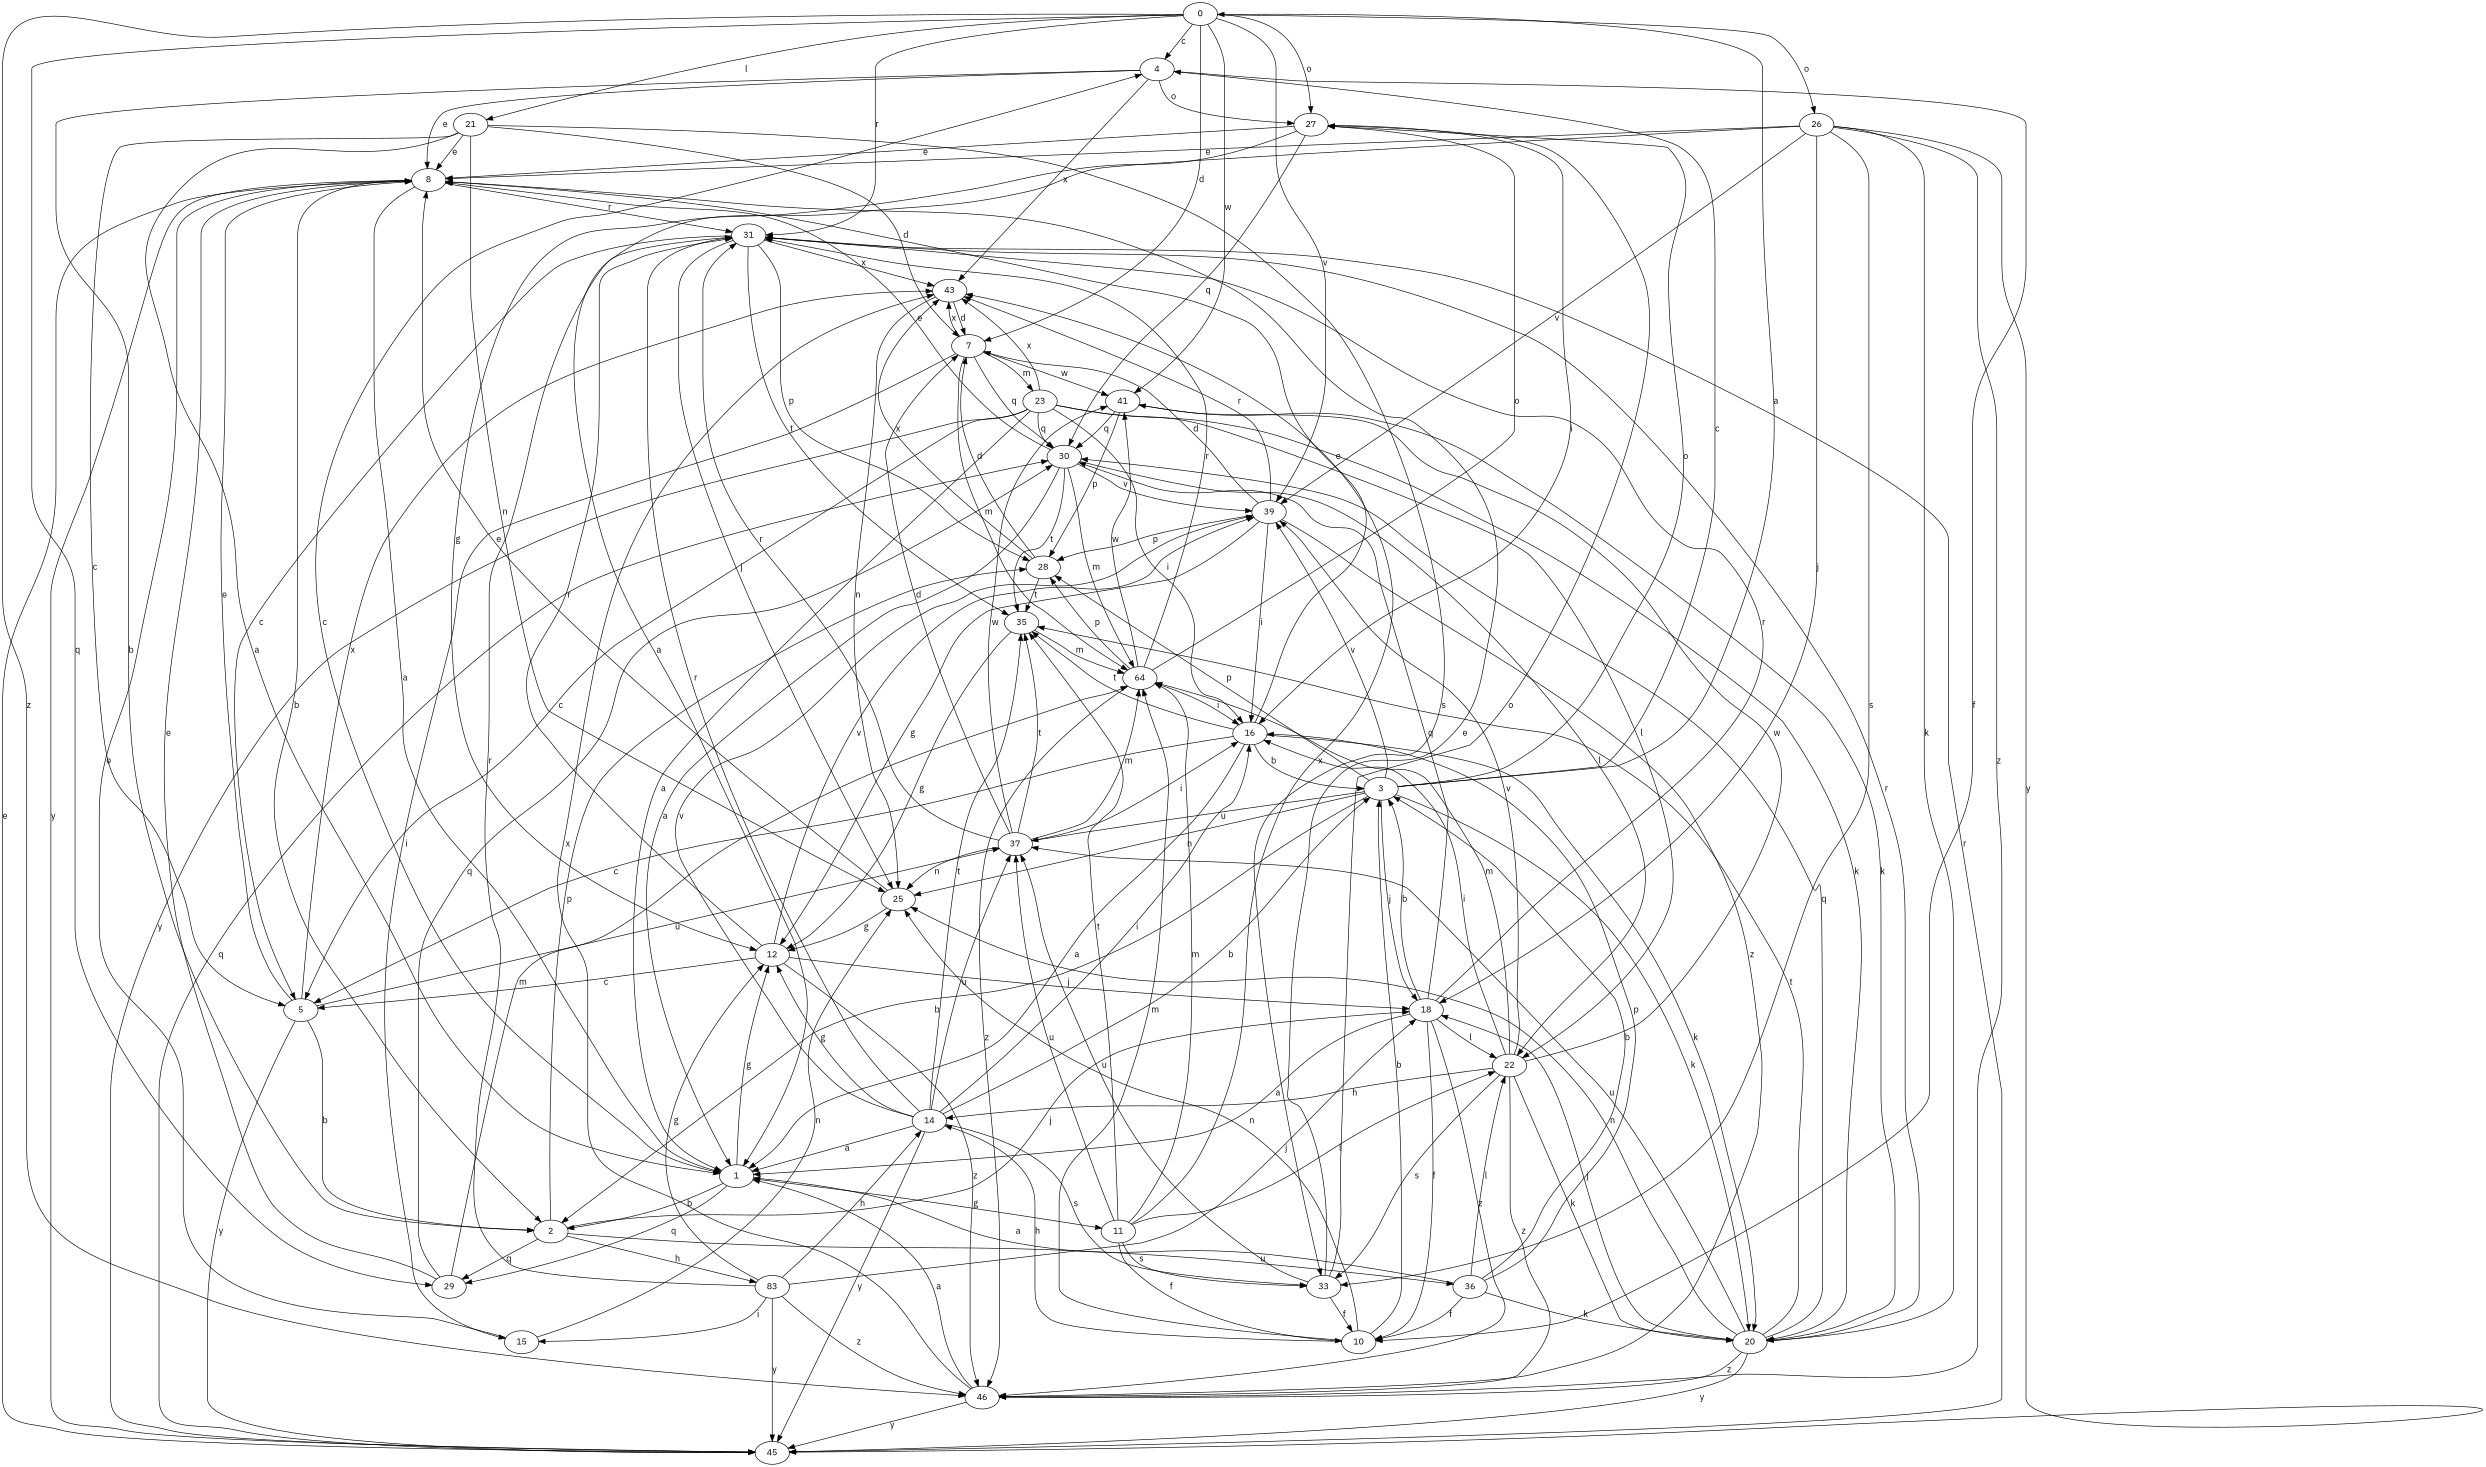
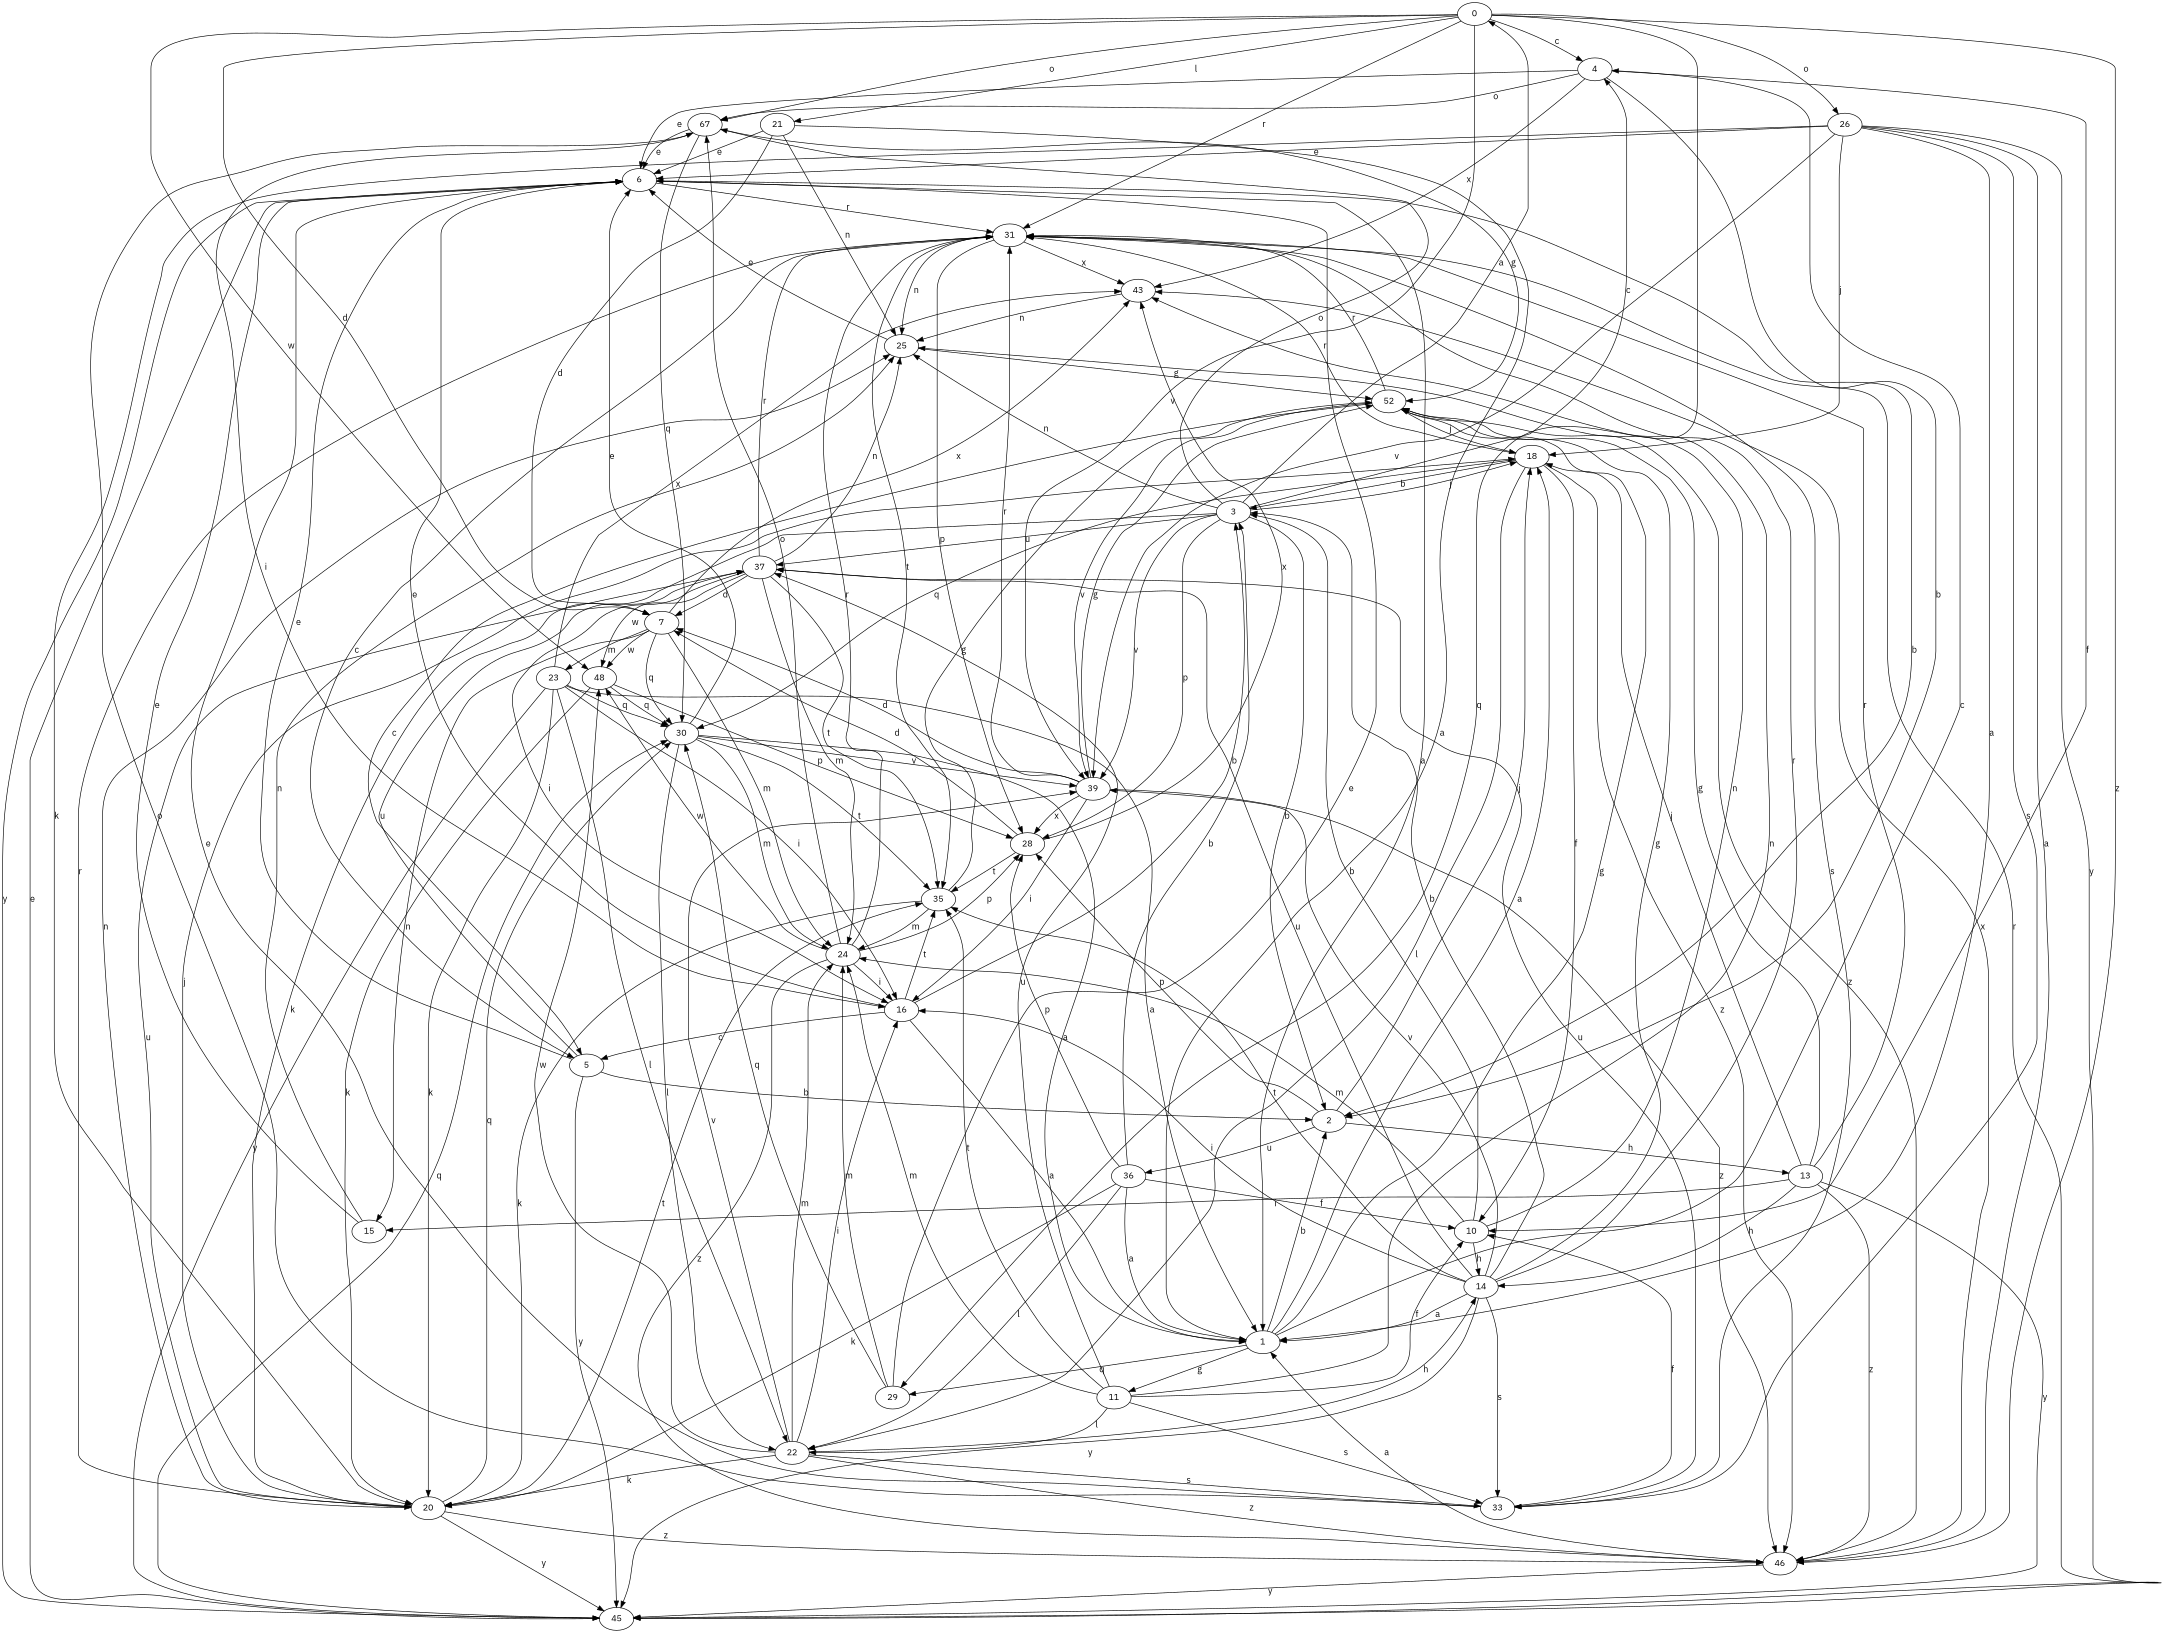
  strict digraph {
    fontname="IBM Plex Sans"
    node [fontname="IBM Plex Sans"]
    edge [fontname="IBM Plex Sans"]
    0
    4
    7
    21
    26
-   27
+   27 [label=67]
    29
    n8 [label=31]
    39
-   41
+   41 [label=48]
    46
    2
-   8
+   8 [label=6]
    10
    43
    15
    23
-   24 [label=64]
+   24
    30
    1
    25
    5
    33
    18
    20
    45
-   12
+   12 [label=52]
    16
    28
    35
    11
-   13 [label=83]
+   13
    36
    37
    22
    14
    3
    0 -> 4 [label=c]
    0 -> 7 [label=d]
    0 -> 21 [label=l]
    0 -> 26 [label=o]
    0 -> 27 [label=o]
    0 -> 29 [label=q]
    0 -> n8 [label=r]
    0 -> 39 [label=v]
    0 -> 41 [label=w]
    0 -> 46 [label=z]
    4 -> 27 [label=o]
    4 -> 2 [label=b]
    4 -> 8 [label=e]
    4 -> 10 [label=f]
    4 -> 43 [label=x]
    7 -> 41 [label=w]
    7 -> 43 [label=x]
-   7 -> 15 [label=i]
+   7 -> 15 [label=n]
    7 -> 23 [label=m]
    7 -> 24 [label=m]
    7 -> 30 [label=q]
    21 -> 7 [label=d]
    21 -> 8 [label=e]
    21 -> 1 [label=a]
    21 -> 25 [label=n]
-   21 -> 5 [label=c]
-   21 -> 33 [label=s]
+   n8 -> 33 [label=s]
    26 -> 39 [label=v]
-   26 -> 46 [label=z]
+   26 -> 46 [label=a]
    26 -> 8 [label=e]
    26 -> 1 [label=a]
    26 -> 33 [label=s]
    26 -> 18 [label=j]
    26 -> 20 [label=k]
    26 -> 45 [label=y]
    27 -> 8 [label=e]
    27 -> 30 [label=q]
    27 -> 12 [label=g]
    27 -> 16 [label=i]
    29 -> 8 [label=e]
    29 -> 24 [label=m]
    29 -> 30 [label=q]
    n8 -> 43 [label=x]
-   n8 -> 25 [label=j]
+   n8 -> 25 [label=n]
    n8 -> 5 [label=c]
    n8 -> 28 [label=p]
    n8 -> 35 [label=t]
    39 -> 7 [label=d]
-   39 -> 43 [label=r]
+   39 -> n8 [label=r]
    39 -> 46 [label=z]
    39 -> 12 [label=g]
    39 -> 16 [label=i]
-   39 -> 28 [label=p]
+   39 -> 28 [label=x]
    41 -> 30 [label=q]
    41 -> 20 [label=k]
    41 -> 28 [label=p]
    46 -> 43 [label=x]
    46 -> 1 [label=a]
    46 -> 45 [label=y]
-   2 -> 29 [label=q]
    2 -> 18 [label=j]
    2 -> 28 [label=p]
    2 -> 13 [label=h]
    2 -> 36 [label=u]
    8 -> n8 [label=r]
    8 -> 2 [label=b]
    8 -> 1 [label=a]
    8 -> 45 [label=y]
    10 -> 24 [label=m]
    10 -> 25 [label=n]
    10 -> 14 [label=h]
    10 -> 3 [label=b]
-   43 -> 7 [label=d]
    43 -> 25 [label=n]
    15 -> 8 [label=e]
    15 -> 25 [label=n]
    23 -> 43 [label=x]
    23 -> 30 [label=q]
    23 -> 1 [label=a]
-   23 -> 5 [label=c]
    23 -> 20 [label=k]
    23 -> 45 [label=y]
    23 -> 16 [label=i]
    23 -> 22 [label=l]
    24 -> 27 [label=o]
    24 -> n8 [label=r]
    24 -> 41 [label=w]
    24 -> 46 [label=z]
    24 -> 16 [label=i]
    24 -> 28 [label=p]
    30 -> 39 [label=v]
    30 -> 8 [label=e]
    30 -> 24 [label=m]
    30 -> 1 [label=a]
    30 -> 35 [label=t]
    30 -> 22 [label=l]
    1 -> 4 [label=c]
    1 -> 29 [label=q]
    1 -> 2 [label=b]
    1 -> 12 [label=g]
    1 -> 11 [label=g]
    25 -> 8 [label=e]
    25 -> 12 [label=g]
    5 -> 2 [label=b]
    5 -> 8 [label=e]
-   5 -> 43 [label=x]
    5 -> 45 [label=y]
    5 -> 37 [label=u]
    33 -> 27 [label=o]
    33 -> 8 [label=e]
    33 -> 10 [label=f]
    33 -> 37 [label=u]
    18 -> n8 [label=r]
    18 -> 46 [label=z]
    18 -> 10 [label=f]
    18 -> 30 [label=q]
-   18 -> 1 [label=a]
+   1 -> 18 [label=a]
    18 -> 22 [label=l]
    18 -> 3 [label=b]
    20 -> n8 [label=r]
    20 -> 46 [label=z]
    20 -> 30 [label=q]
    20 -> 25 [label=n]
    20 -> 18 [label=j]
    20 -> 45 [label=y]
    20 -> 35 [label=t]
    20 -> 37 [label=u]
    45 -> n8 [label=r]
    45 -> 8 [label=e]
    45 -> 30 [label=q]
    12 -> n8 [label=r]
    12 -> 39 [label=v]
    12 -> 46 [label=z]
    12 -> 5 [label=c]
    12 -> 18 [label=j]
    16 -> 8 [label=e]
    16 -> 1 [label=a]
    16 -> 5 [label=c]
    16 -> 35 [label=t]
    16 -> 3 [label=b]
    28 -> 7 [label=d]
    28 -> 43 [label=x]
    28 -> 35 [label=t]
    35 -> 24 [label=m]
-   16 -> 20 [label=k]
+   35 -> 20 [label=k]
    35 -> 12 [label=g]
    11 -> 10 [label=f]
-   11 -> 43 [label=x]
+   11 -> 43 [label=n]
    11 -> 24 [label=m]
    11 -> 33 [label=s]
    11 -> 35 [label=t]
    11 -> 37 [label=u]
    11 -> 22 [label=l]
    13 -> n8 [label=r]
    13 -> 46 [label=z]
    13 -> 15 [label=i]
    13 -> 18 [label=j]
    13 -> 45 [label=y]
    13 -> 12 [label=g]
    13 -> 14 [label=h]
    36 -> 10 [label=f]
    36 -> 1 [label=a]
    36 -> 20 [label=k]
-   36 -> 16 [label=p]
+   36 -> 28 [label=p]
    36 -> 22 [label=l]
    36 -> 3 [label=b]
    37 -> 7 [label=d]
    37 -> n8 [label=r]
    37 -> 41 [label=w]
    37 -> 24 [label=m]
    37 -> 25 [label=n]
    37 -> 16 [label=i]
    37 -> 35 [label=t]
    22 -> 39 [label=v]
    22 -> 41 [label=w]
    22 -> 46 [label=z]
    22 -> 24 [label=m]
    22 -> 33 [label=s]
    22 -> 20 [label=k]
    22 -> 16 [label=i]
    22 -> 14 [label=h]
    14 -> n8 [label=r]
    14 -> 39 [label=v]
    14 -> 1 [label=a]
    14 -> 33 [label=s]
    14 -> 45 [label=y]
    14 -> 12 [label=g]
    14 -> 16 [label=i]
    14 -> 35 [label=t]
    14 -> 37 [label=u]
    14 -> 3 [label=b]
    3 -> 0 [label=a]
    3 -> 4 [label=c]
    3 -> 27 [label=o]
    3 -> 39 [label=v]
    3 -> 2 [label=b]
    3 -> 25 [label=n]
    3 -> 18 [label=j]
    3 -> 20 [label=k]
    3 -> 28 [label=p]
    3 -> 37 [label=u]
  }
